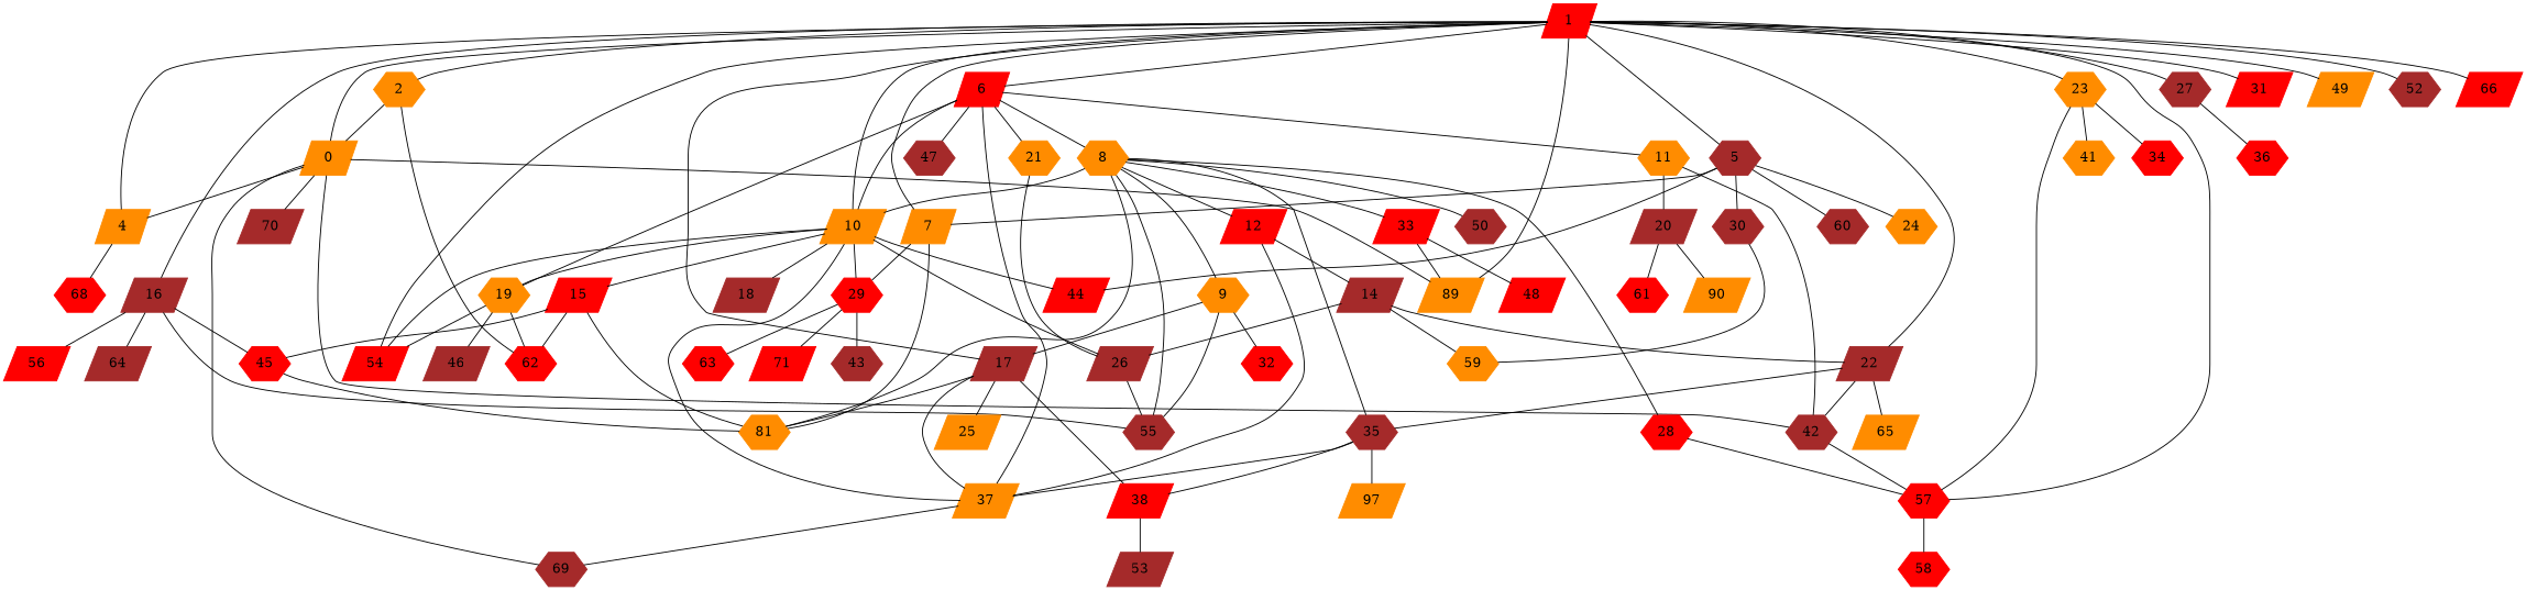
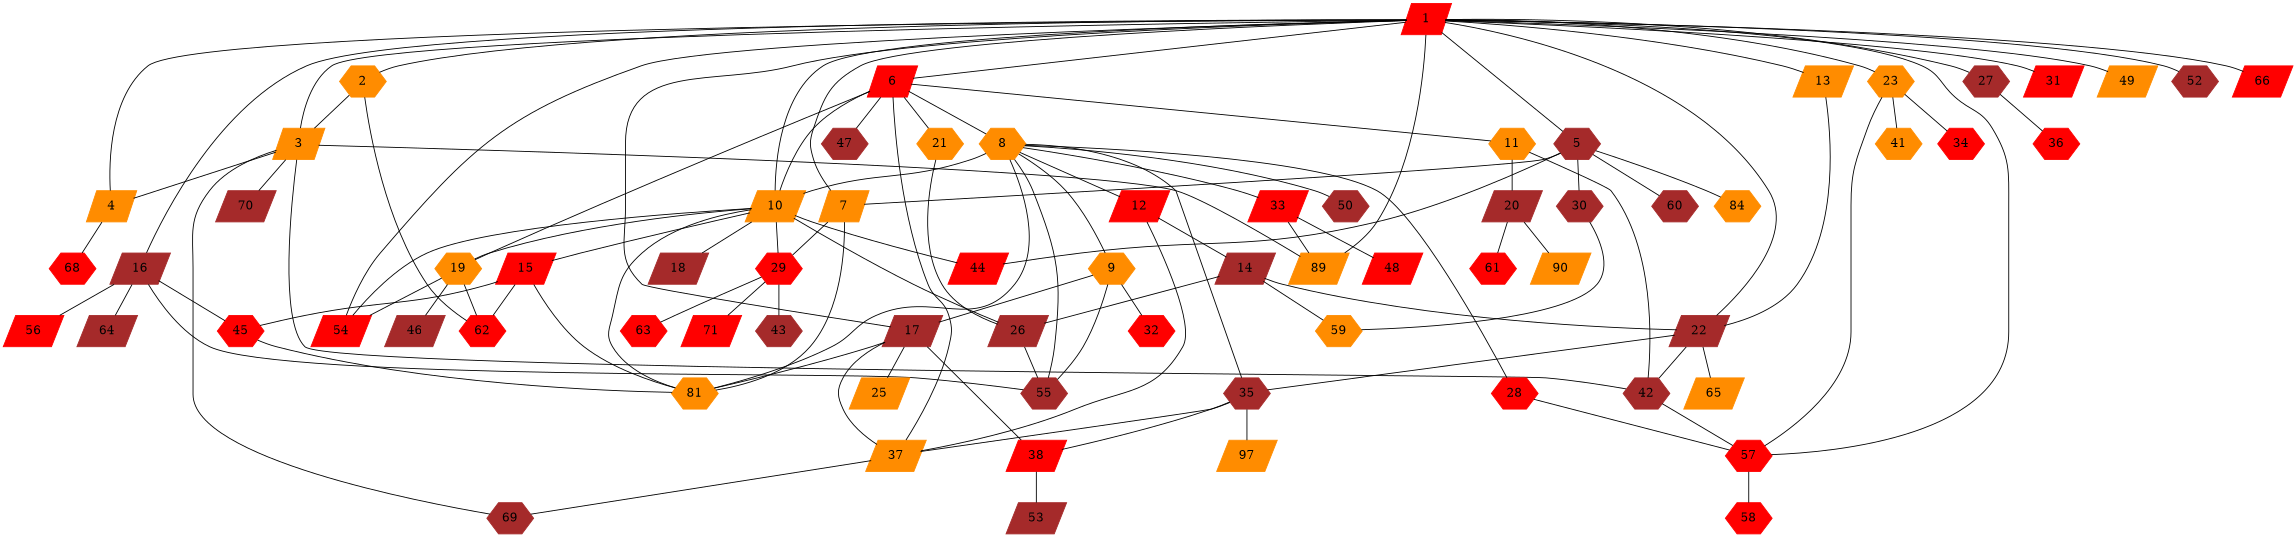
  graph {
    node [color=red shape=parallelogram style=filled]
    edge [weight=1.0]
    2 [color=darkorange shape=hexagon]
    1
-   3 [color=darkorange label=0]
+   3 [color=darkorange]
    4 [color=darkorange]
    5 [color=brown shape=hexagon]
    6
    7 [color=darkorange]
    10 [color=darkorange]
+   13 [color=darkorange]
    16 [color=brown]
    17 [color=brown]
    22 [color=brown]
    23 [color=darkorange shape=hexagon]
    27 [color=brown shape=hexagon]
    31
    n16 [color=darkorange label=89]
    49 [color=darkorange]
    52 [color=brown shape=hexagon]
    54
    57 [shape=hexagon]
    66
    62 [shape=hexagon]
    42 [color=brown shape=hexagon]
    69 [color=brown shape=hexagon]
    70 [color=brown]
    68 [shape=hexagon]
-   24 [color=darkorange shape=hexagon]
+   24 [color=darkorange shape=hexagon label=84]
    30 [color=brown shape=hexagon]
    44
    60 [color=brown shape=hexagon]
    8 [color=darkorange shape=hexagon]
    11 [color=darkorange shape=hexagon]
    19 [color=darkorange shape=hexagon]
    21 [color=darkorange shape=hexagon]
    37 [color=darkorange]
    47 [color=brown shape=hexagon]
    29 [shape=hexagon]
    n38 [color=darkorange label=81 shape=hexagon]
    15
    18 [color=brown]
    26 [color=brown]
    55 [color=brown shape=hexagon]
    45 [shape=hexagon]
    56
    64 [color=brown]
    25 [color=darkorange]
    38
    35 [color=brown shape=hexagon]
    65 [color=darkorange]
    41 [color=darkorange shape=hexagon]
    34 [shape=hexagon]
    36 [shape=hexagon]
    58 [shape=hexagon]
    9 [color=darkorange shape=hexagon]
    12
    28 [shape=hexagon]
    33
    50 [color=brown shape=hexagon]
    59 [color=darkorange shape=hexagon]
    20 [color=brown]
    46 [color=brown]
    43 [color=brown shape=hexagon]
    63 [shape=hexagon]
    71
    32 [shape=hexagon]
    14 [color=brown]
    48
    n68 [color=darkorange label=97]
    n69 [color=darkorange label=90]
    61 [shape=hexagon]
    53 [color=brown]
    2 -- 3
    2 -- 62
    1 -- 2 [weight=2.0]
    1 -- 3
    1 -- 4
    1 -- 5
    1 -- 6
    1 -- 7
    1 -- 10
+   1 -- 13
    1 -- 16
    1 -- 17
    1 -- 22
    1 -- 23
    1 -- 27
    1 -- 31
    1 -- n16
    1 -- 49
    1 -- 52
    1 -- 54
    1 -- 57
    1 -- 66
    3 -- 4
    3 -- n16
    3 -- 42
    3 -- 69
    3 -- 70
    4 -- 68
    5 -- 7
    5 -- 24
    5 -- 30
    5 -- 44
    5 -- 60
    6 -- 10
    6 -- 8
    6 -- 11
    6 -- 19
    6 -- 21
    6 -- 37
    6 -- 47 [weight=2.0]
    7 -- 29
    7 -- n38
    10 -- 54
    10 -- 44
    10 -- 19
    10 -- 29
-   10 -- 37
+   10 -- n38
    10 -- 15
    10 -- 18
    10 -- 26
+   13 -- 22
    16 -- 55
    16 -- 45
    16 -- 56
    16 -- 64
    17 -- 37
    17 -- n38
    17 -- 25
    17 -- 38
    22 -- 42
    22 -- 35
    22 -- 65
    23 -- 57
    23 -- 41
    23 -- 34
    27 -- 36
    57 -- 58
    42 -- 57
    30 -- 59
    8 -- 10 [weight=15.0]
    8 -- n38
    8 -- 55
    8 -- 35
    8 -- 9
    8 -- 12
    8 -- 28
    8 -- 33
    8 -- 50
    11 -- 42
    11 -- 20
    19 -- 54
    19 -- 62
    19 -- 46 [weight=3.0]
    21 -- 26
    37 -- 69
    29 -- 43
    29 -- 63
    29 -- 71
    15 -- 62 [weight=2.0]
    15 -- n38
    15 -- 45
    26 -- 55
    45 -- n38
    38 -- 53
    35 -- 37
    35 -- 38
    35 -- n68
    9 -- 17
    9 -- 55
    9 -- 32
    12 -- 37
    12 -- 14 [weight=2.0]
    28 -- 57
    33 -- n16
    33 -- 48
    20 -- n69
    20 -- 61
    14 -- 22 [weight=4.0]
    14 -- 26
    14 -- 59
  }
